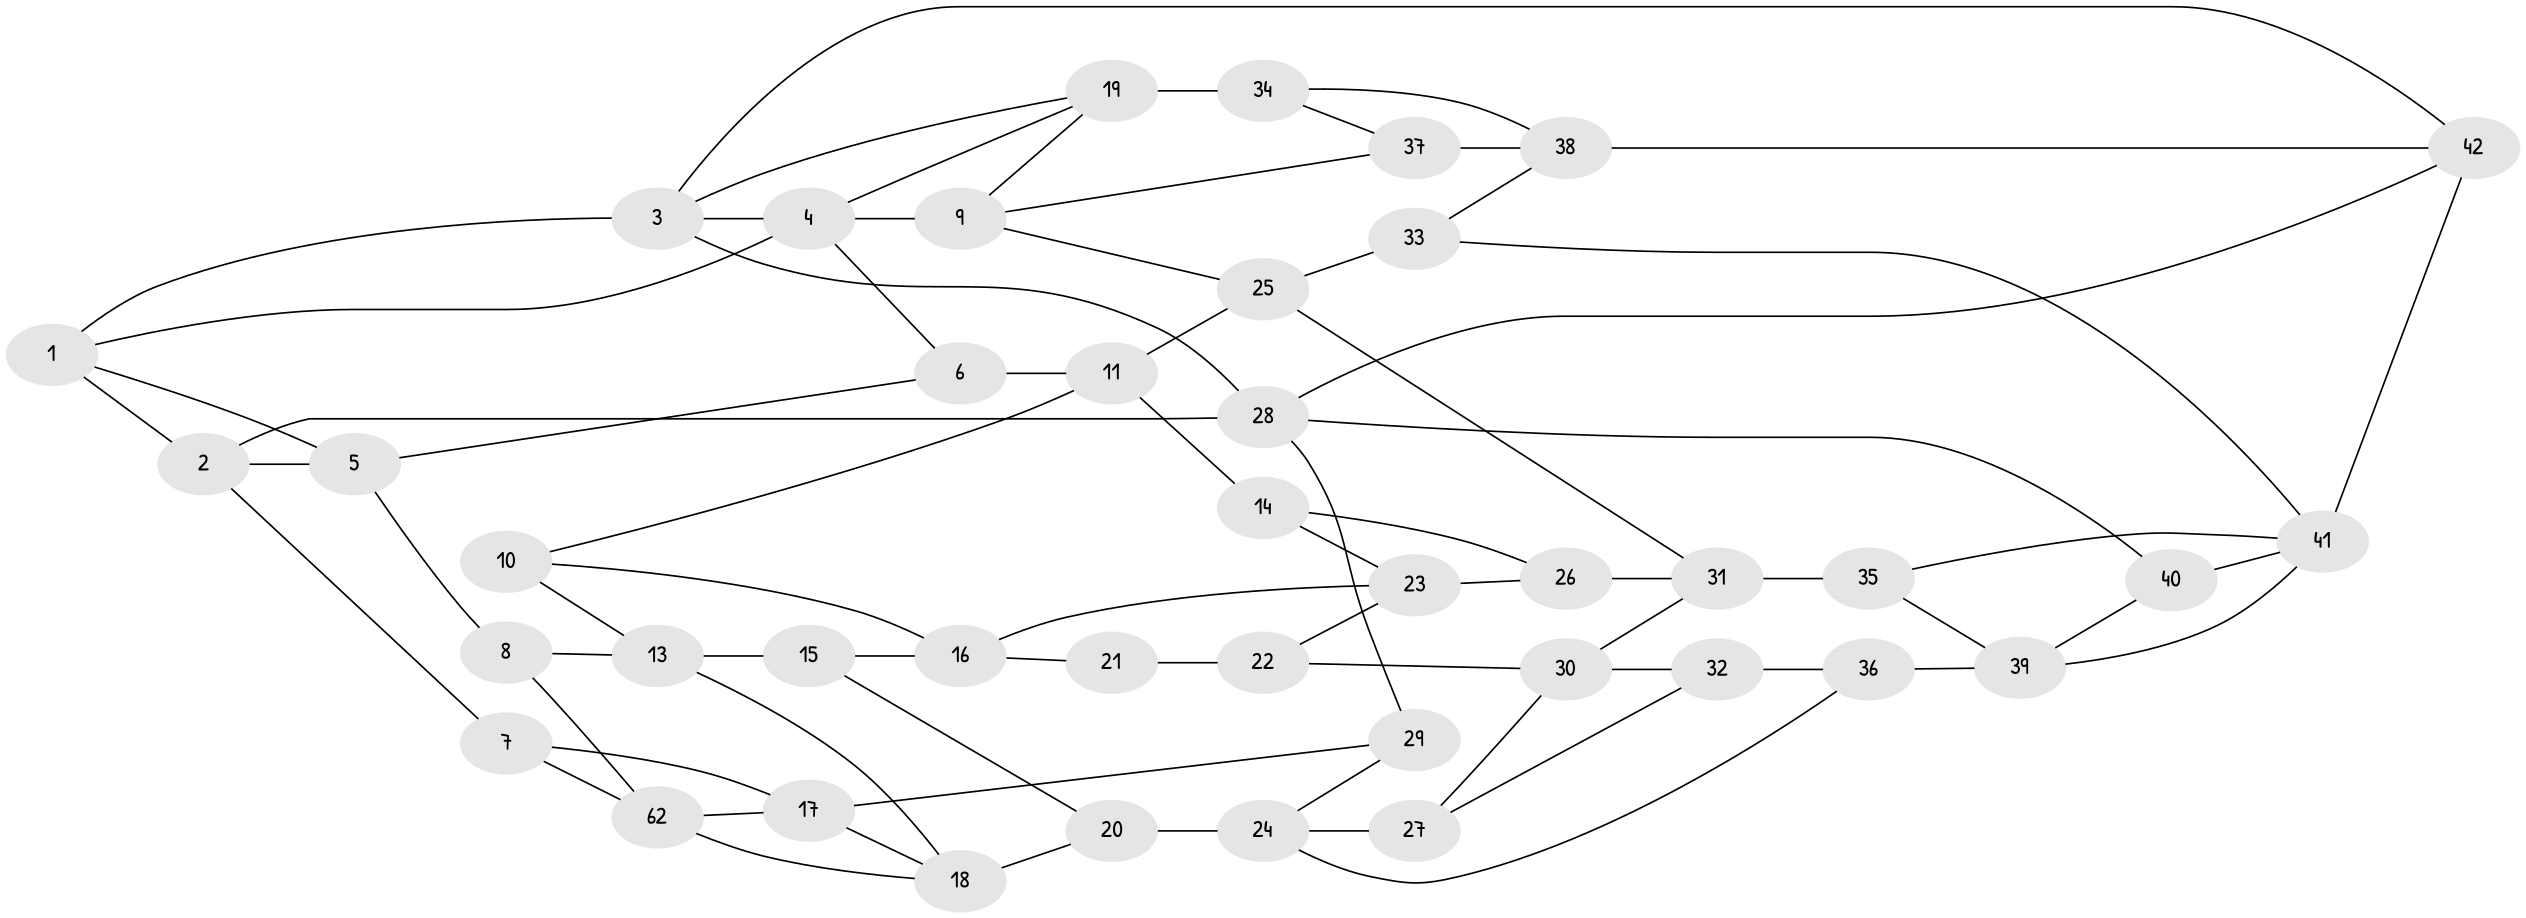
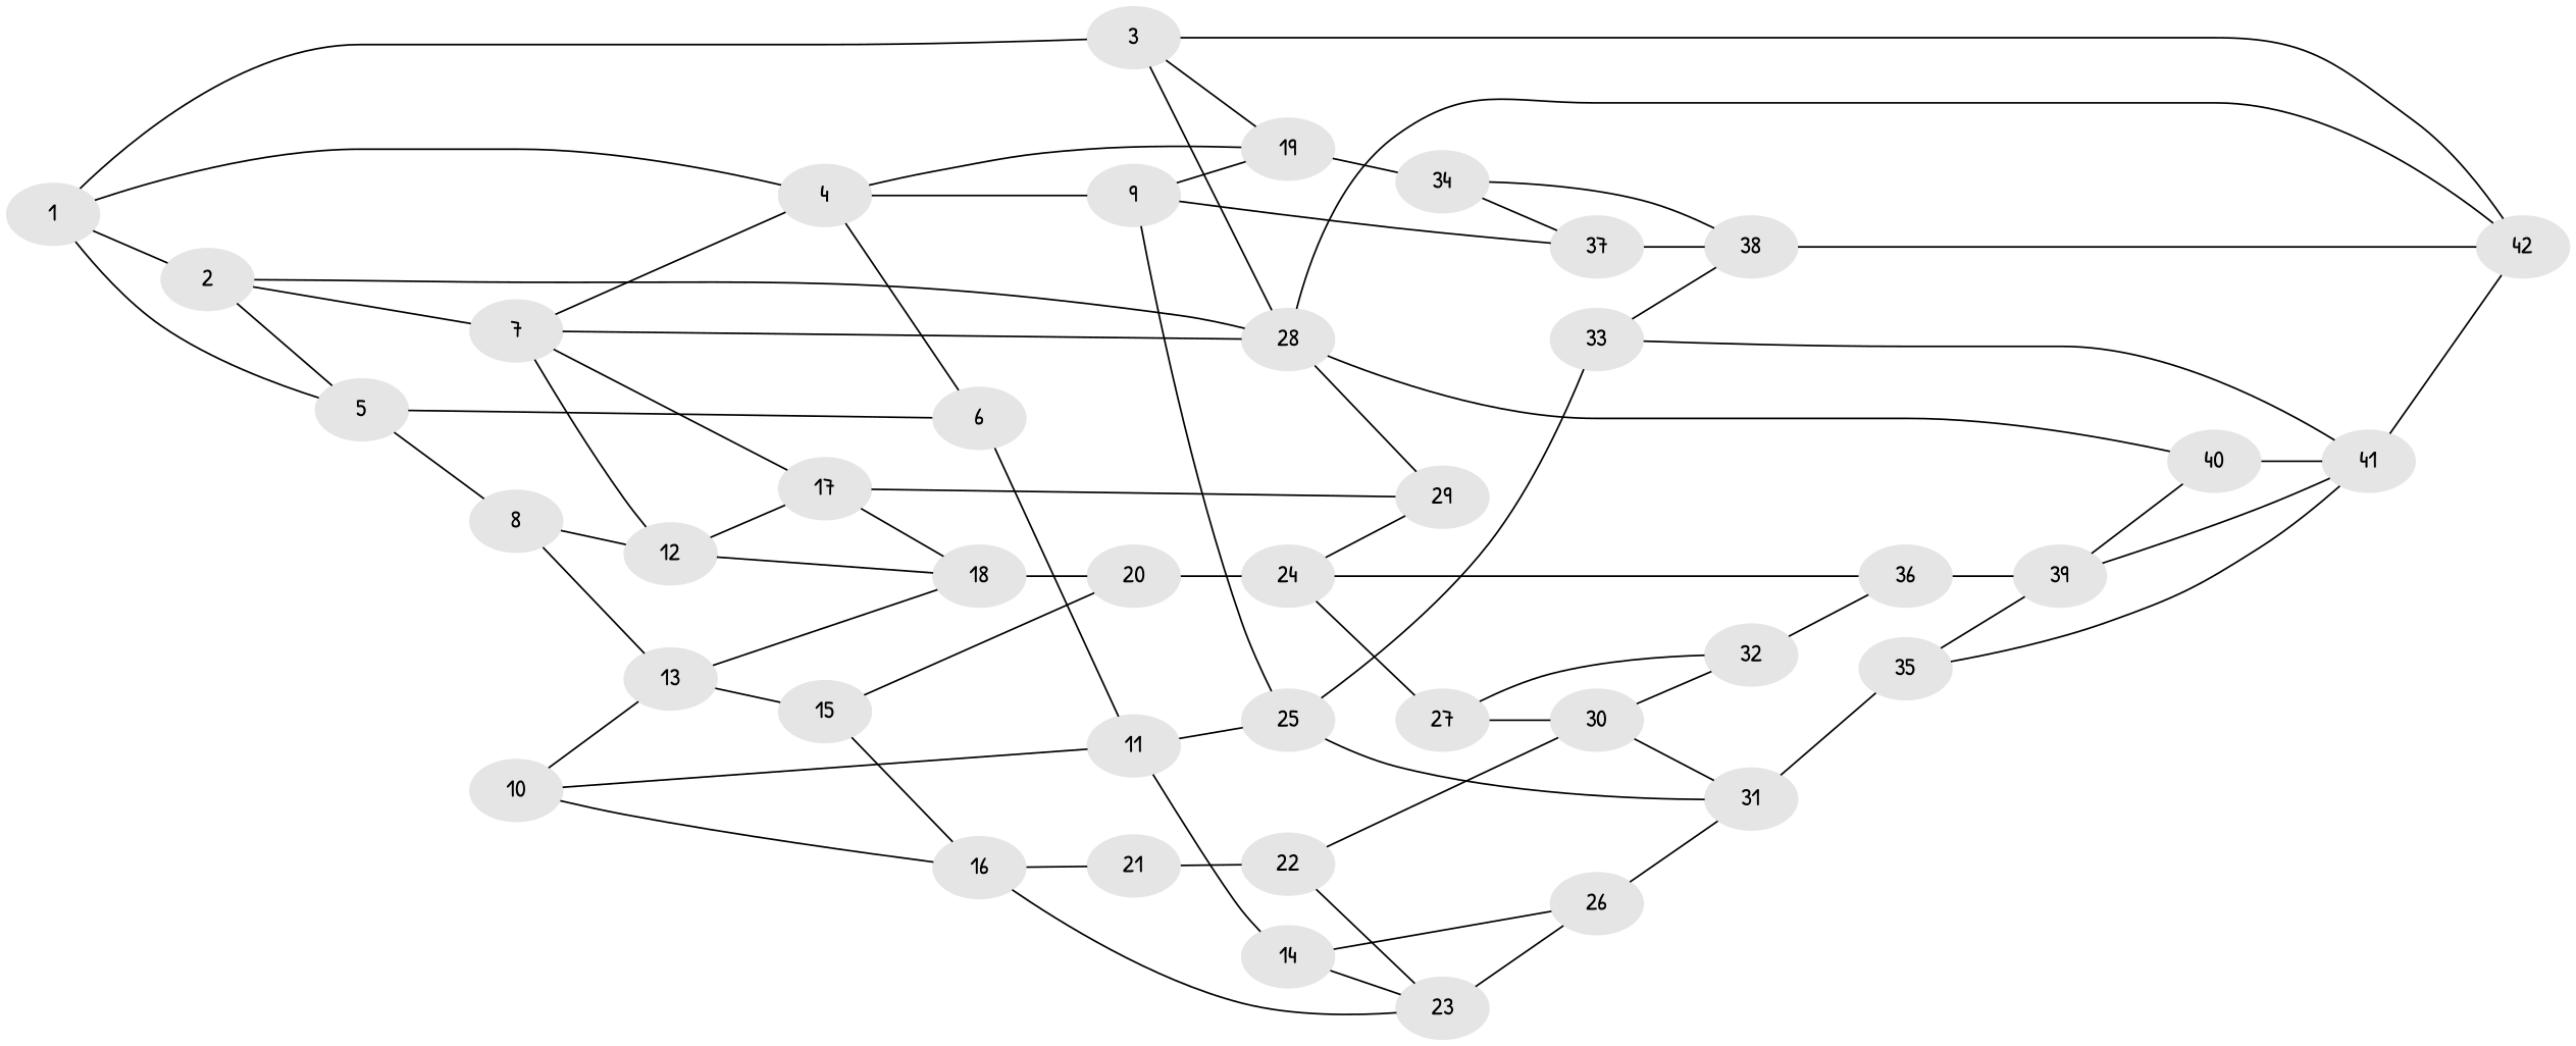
  graph {
    fontname="Patrick Hand"
    rankdir=LR
    node [color=gray90 fontname="Patrick Hand" style=filled]
    edge [fontname="Patrick Hand" weight=1.0]
    1
    2
    3
    4
    5
    7
    28
    19
    42
    6
    9
    8
-   12 [label=62]
+   12
    17
    29
    40
    34
    11
    25
    37
    13
    14
    18
    15
    31
    33
    38
    10
    16
    23
    21
    26
    20
    24
    22
    27
    36
    30
    32
    39
    35
    41
    1 -- 2
    1 -- 3
    1 -- 4
    1 -- 5
    2 -- 5
    2 -- 7
    2 -- 28
-   3 -- 4
+   7 -- 4
    3 -- 28
    3 -- 19
    3 -- 42
    4 -- 19
    4 -- 6 [weight=2.0]
    4 -- 9
    5 -- 6
    5 -- 8 [weight=2.0]
+   7 -- 28
    7 -- 12
    7 -- 17
    28 -- 42
    28 -- 29
    28 -- 40
    19 -- 34
    6 -- 11
    9 -- 19
    9 -- 25
    9 -- 37
    8 -- 12
    8 -- 13
    12 -- 17
    12 -- 18
    17 -- 29 [weight=2.0]
    17 -- 18
    40 -- 41 [weight=2.0]
    34 -- 37
    34 -- 38
    11 -- 25
    11 -- 14
    25 -- 31
    25 -- 33
    37 -- 38 [weight=2.0]
    13 -- 18
    13 -- 15
    14 -- 23
    14 -- 26
    18 -- 20
    15 -- 16
    15 -- 20
    31 -- 35
    33 -- 38
    33 -- 41
    38 -- 42 [weight=2.0]
    10 -- 11
    10 -- 13
    10 -- 16
    16 -- 23
    16 -- 21 [weight=2.0]
    23 -- 26
    21 -- 22 [weight=2.0]
    26 -- 31 [weight=2.0]
    20 -- 24
    24 -- 29
    24 -- 27
    24 -- 36
    22 -- 23
    22 -- 30
    27 -- 30
    27 -- 32
    36 -- 39 [weight=3.0]
    30 -- 31
    30 -- 32
    32 -- 36 [weight=2.0]
    39 -- 40
    39 -- 41
    35 -- 39
    35 -- 41
    41 -- 42
  }
